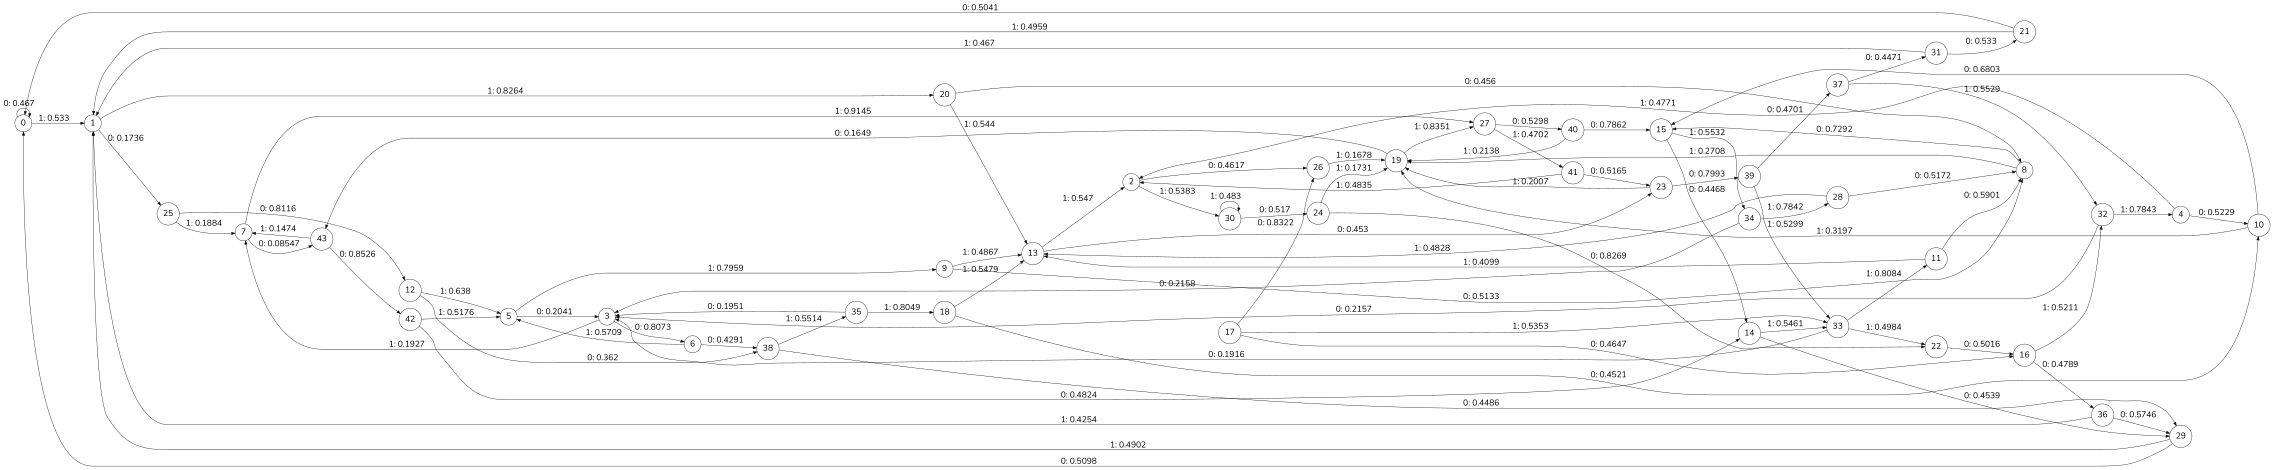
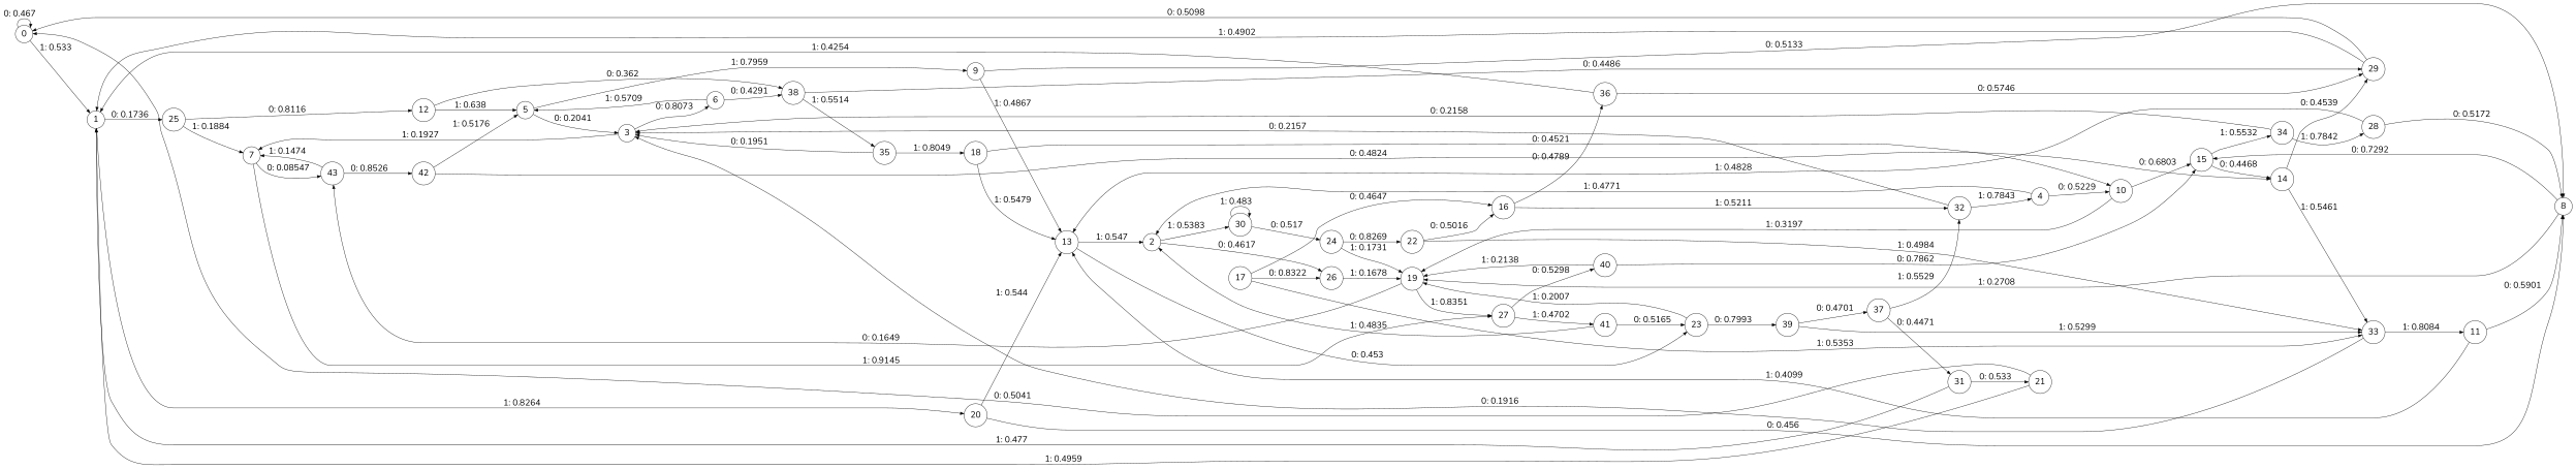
  digraph {
    fontname=Nunito
    rankdir=LR
    node [fontname=Nunito fontsize=24 shape=circle]
    edge [fontname=Nunito fontsize=24]
    0
    1
    25
    20
    7
    12
    13
    8
    43
    27
    5
    38
    2
    23
    19
    15
    26
    30
    24
    17
    16
    33
    22
    3
    6
    9
    29
    35
    42
    40
    41
    4
    10
    14
    34
    39
    18
    28
    11
    37
    32
    36
    21
    31
    0 -> 0 [label="0: 0.467    "]
    0 -> 1 [label="1: 0.533    "]
    1 -> 25 [label="0: 0.1736   "]
    1 -> 20 [label="1: 0.8264   "]
    25 -> 7 [label="1: 0.1884   "]
    25 -> 12 [label="0: 0.8116   "]
    20 -> 13 [label="1: 0.544    "]
    20 -> 8 [label="0: 0.456    "]
    7 -> 43 [label="0: 0.08547  "]
    7 -> 27 [label="1: 0.9145   "]
    12 -> 5 [label="1: 0.638    "]
    12 -> 38 [label="0: 0.362    "]
    13 -> 2 [label="1: 0.547    "]
    13 -> 23 [label="0: 0.453    "]
    8 -> 19 [label="1: 0.2708   "]
    8 -> 15 [label="0: 0.7292   "]
    43 -> 7 [label="1: 0.1474   "]
    43 -> 42 [label="0: 0.8526   "]
    27 -> 40 [label="0: 0.5298   "]
    27 -> 41 [label="1: 0.4702   "]
    5 -> 3 [label="0: 0.2041   "]
    5 -> 9 [label="1: 0.7959   "]
    38 -> 29 [label="0: 0.4486   "]
    38 -> 35 [label="1: 0.5514   "]
    2 -> 26 [label="0: 0.4617   "]
    2 -> 30 [label="1: 0.5383   "]
    23 -> 19 [label="1: 0.2007   "]
    23 -> 39 [label="0: 0.7993   "]
    19 -> 43 [label="0: 0.1649   "]
    19 -> 27 [label="1: 0.8351   "]
    15 -> 14 [label="0: 0.4468   "]
    15 -> 34 [label="1: 0.5532   "]
    26 -> 19 [label="1: 0.1678   "]
    30 -> 30 [label="1: 0.483    "]
    30 -> 24 [label="0: 0.517    "]
    24 -> 19 [label="1: 0.1731   "]
    24 -> 22 [label="0: 0.8269   "]
    17 -> 26 [label="0: 0.8322   "]
    17 -> 16 [label="0: 0.4647   "]
    17 -> 33 [label="1: 0.5353   "]
    16 -> 32 [label="1: 0.5211   "]
    16 -> 36 [label="0: 0.4789   "]
    33 -> 3 [label="0: 0.1916   "]
    33 -> 11 [label="1: 0.8084   "]
    22 -> 16 [label="0: 0.5016   "]
-   33 -> 22 [label="1: 0.4984   "]
+   22 -> 33 [label="1: 0.4984   "]
    3 -> 7 [label="1: 0.1927   "]
    3 -> 6 [label="0: 0.8073   "]
    6 -> 5 [label="1: 0.5709   "]
    6 -> 38 [label="0: 0.4291   "]
    9 -> 13 [label="1: 0.4867   "]
    9 -> 8 [label="0: 0.5133   "]
    29 -> 0 [label="0: 0.5098   "]
    29 -> 1 [label="1: 0.4902   "]
    35 -> 3 [label="0: 0.1951   "]
    35 -> 18 [label="1: 0.8049   "]
    42 -> 5 [label="1: 0.5176   "]
    42 -> 14 [label="0: 0.4824   "]
    40 -> 19 [label="1: 0.2138   "]
    40 -> 15 [label="0: 0.7862   "]
    41 -> 2 [label="1: 0.4835   "]
    41 -> 23 [label="0: 0.5165   "]
    4 -> 2 [label="1: 0.4771   "]
    4 -> 10 [label="0: 0.5229   "]
    10 -> 19 [label="1: 0.3197   "]
    10 -> 15 [label="0: 0.6803   "]
    14 -> 33 [label="1: 0.5461   "]
    14 -> 29 [label="0: 0.4539   "]
    34 -> 3 [label="0: 0.2158   "]
    34 -> 28 [label="1: 0.7842   "]
    39 -> 33 [label="1: 0.5299   "]
    39 -> 37 [label="0: 0.4701   "]
    18 -> 13 [label="1: 0.5479   "]
    18 -> 10 [label="0: 0.4521   "]
    28 -> 13 [label="1: 0.4828   "]
    28 -> 8 [label="0: 0.5172   "]
    11 -> 13 [label="1: 0.4099   "]
    11 -> 8 [label="0: 0.5901   "]
    37 -> 32 [label="1: 0.5529   "]
    37 -> 31 [label="0: 0.4471   "]
    32 -> 3 [label="0: 0.2157   "]
    32 -> 4 [label="1: 0.7843   "]
    36 -> 1 [label="1: 0.4254   "]
    36 -> 29 [label="0: 0.5746   "]
    21 -> 0 [label="0: 0.5041   "]
    21 -> 1 [label="1: 0.4959   "]
-   31 -> 1 [label="1: 0.467    "]
+   31 -> 1 [label="1: 0.477    "]
    31 -> 21 [label="0: 0.533    "]
  }
